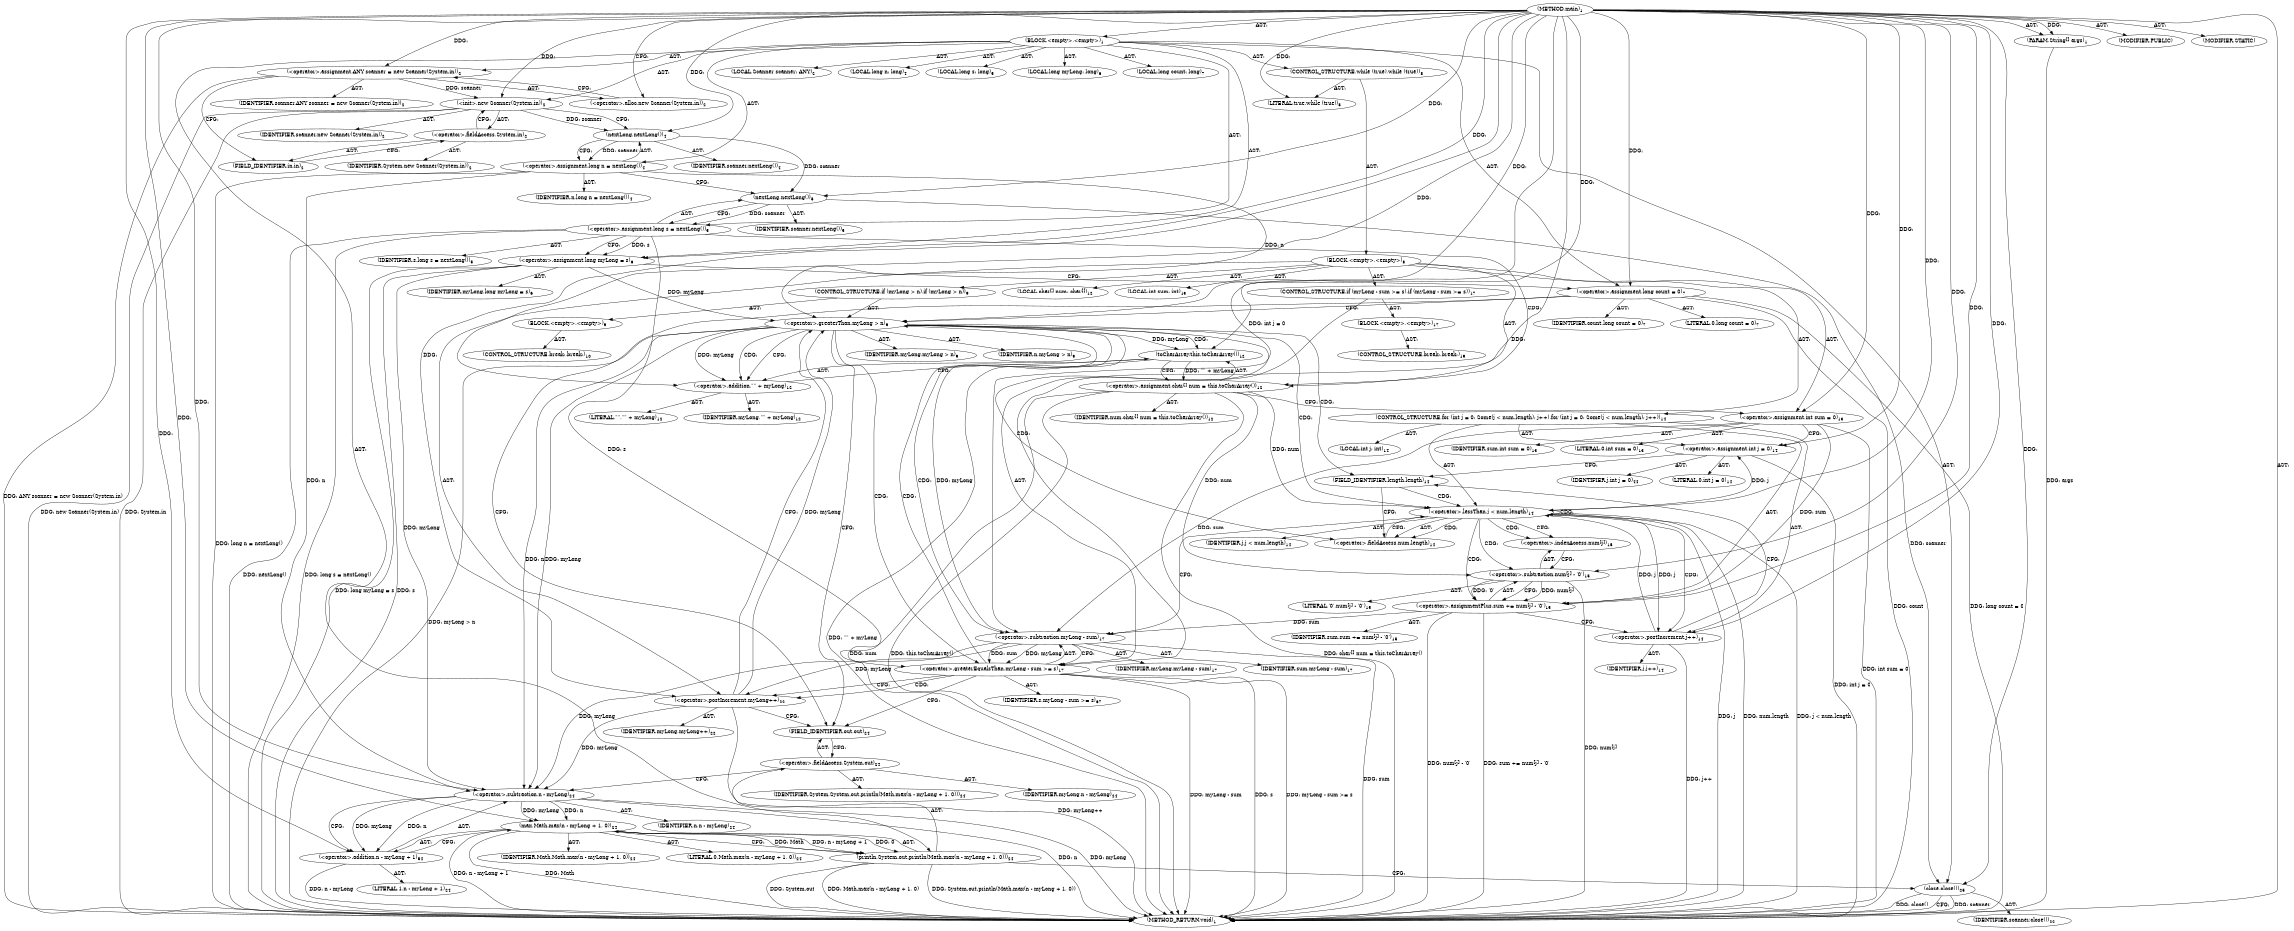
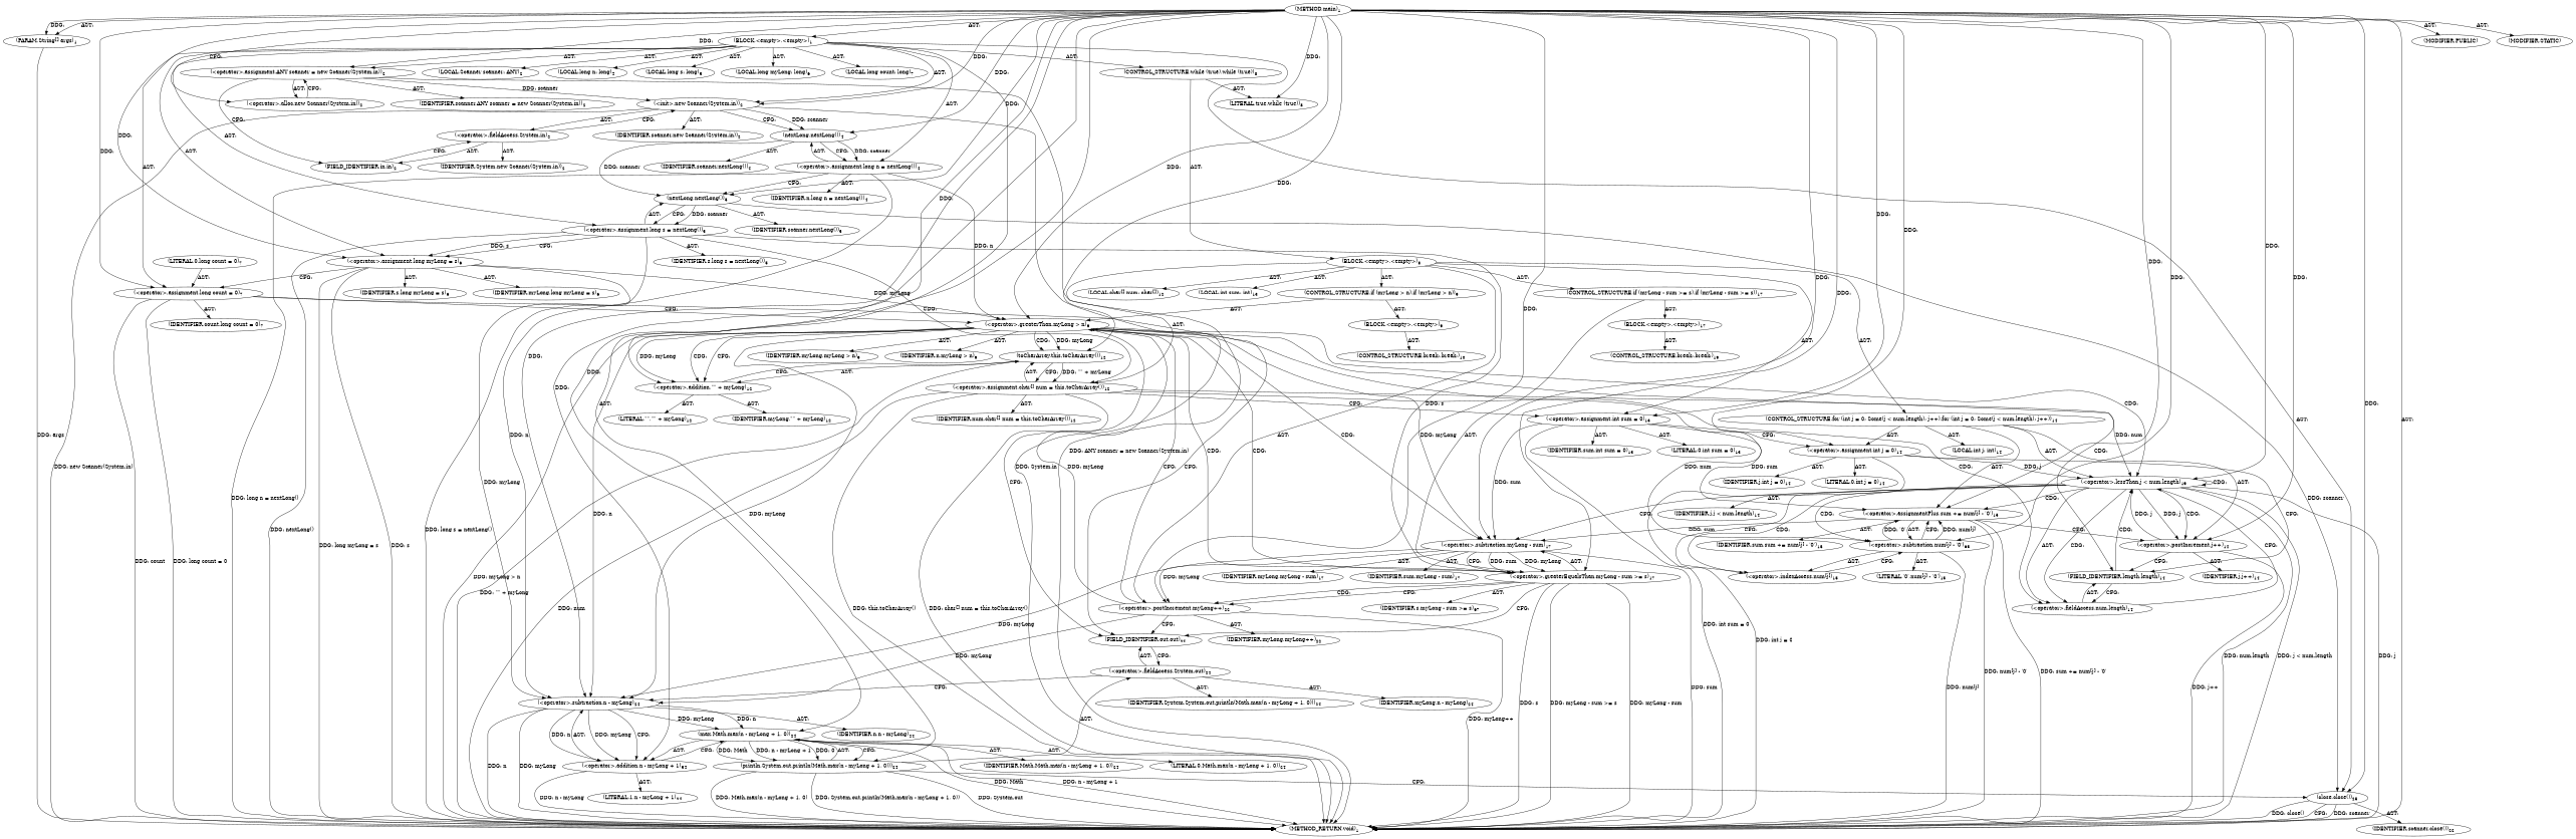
  digraph {
    n1 [label=<(METHOD,main)<SUB>1</SUB>>]
    n2 [label=<(PARAM,String[] args)<SUB>1</SUB>>]
    n3 [label=<(BLOCK,&lt;empty&gt;,&lt;empty&gt;)<SUB>1</SUB>>]
    n4 [label=<(&lt;operator&gt;.assignment,ANY scanner = new Scanner(System.in))<SUB>2</SUB>>]
    n5 [label=<(&lt;operator&gt;.alloc,new Scanner(System.in))<SUB>2</SUB>>]
    n6 [label=<(&lt;init&gt;,new Scanner(System.in))<SUB>2</SUB>>]
    n7 [label=<(nextLong,nextLong())<SUB>4</SUB>>]
    n8 [label=<(nextLong,nextLong())<SUB>5</SUB>>]
    n9 [label=<(&lt;operator&gt;.assignment,long myLong = s)<SUB>6</SUB>>]
    n10 [label=<(&lt;operator&gt;.assignment,long count = 0)<SUB>7</SUB>>]
    n11 [label=<(LITERAL,true,while (true))<SUB>8</SUB>>]
    n12 [label=<(&lt;operator&gt;.greaterThan,myLong &gt; n)<SUB>9</SUB>>]
    n13 [label=<(toCharArray,this.toCharArray())<SUB>12</SUB>>]
    n14 [label=<(&lt;operator&gt;.addition,&quot;&quot; + myLong)<SUB>12</SUB>>]
    n15 [label=<(&lt;operator&gt;.assignment,int sum = 0)<SUB>13</SUB>>]
    n16 [label=<(&lt;operator&gt;.assignment,int j = 0)<SUB>14</SUB>>]
-   n17 [label=<(&lt;operator&gt;.lessThan,j &lt; num.length)<SUB>14</SUB>>]
+   n17 [label=<(&lt;operator&gt;.lessThan,j &lt; num.length)<SUB>19</SUB>>]
    n18 [label=<(&lt;operator&gt;.postIncrement,j++)<SUB>14</SUB>>]
    n19 [label=<(&lt;operator&gt;.assignmentPlus,sum += num[j] - '0')<SUB>15</SUB>>]
-   n20 [label=<(&lt;operator&gt;.subtraction,num[j] - '0')<SUB>15</SUB>>]
+   n20 [label=<(&lt;operator&gt;.subtraction,num[j] - '0')<SUB>65</SUB>>]
    n21 [label=<(&lt;operator&gt;.greaterEqualsThan,myLong - sum &gt;= s)<SUB>17</SUB>>]
    n22 [label=<(&lt;operator&gt;.subtraction,myLong - sum)<SUB>17</SUB>>]
    n23 [label=<(&lt;operator&gt;.postIncrement,myLong++)<SUB>22</SUB>>]
    n24 [label=<(max,Math.max(n - myLong + 1, 0))<SUB>24</SUB>>]
    n25 [label=<(&lt;operator&gt;.addition,n - myLong + 1)<SUB>54</SUB>>]
    n26 [label=<(&lt;operator&gt;.subtraction,n - myLong)<SUB>24</SUB>>]
    n27 [label=<(close,close())<SUB>25</SUB>>]
    n28 [label=<(MODIFIER,PUBLIC)>]
    n29 [label=<(MODIFIER,STATIC)>]
    n30 [label=<(METHOD_RETURN,void)<SUB>1</SUB>>]
    n31 [label=<(LOCAL,Scanner scanner: ANY)<SUB>2</SUB>>]
    n32 [label=<(LOCAL,long n: long)<SUB>4</SUB>>]
    n33 [label=<(&lt;operator&gt;.assignment,long n = nextLong())<SUB>4</SUB>>]
    n34 [label=<(LOCAL,long s: long)<SUB>5</SUB>>]
    n35 [label=<(&lt;operator&gt;.assignment,long s = nextLong())<SUB>5</SUB>>]
    n36 [label=<(LOCAL,long myLong: long)<SUB>6</SUB>>]
    n37 [label=<(LOCAL,long count: long)<SUB>7</SUB>>]
    n38 [label=<(CONTROL_STRUCTURE,while (true),while (true))<SUB>8</SUB>>]
    n39 [label=<(println,System.out.println(Math.max(n - myLong + 1, 0)))<SUB>24</SUB>>]
    n40 [label=<(IDENTIFIER,scanner,ANY scanner = new Scanner(System.in))<SUB>2</SUB>>]
    n41 [label=<(FIELD_IDENTIFIER,in,in)<SUB>2</SUB>>]
    n42 [label=<(IDENTIFIER,scanner,new Scanner(System.in))<SUB>2</SUB>>]
    n43 [label=<(&lt;operator&gt;.fieldAccess,System.in)<SUB>2</SUB>>]
    n44 [label=<(IDENTIFIER,scanner,nextLong())<SUB>4</SUB>>]
    n45 [label=<(IDENTIFIER,scanner,nextLong())<SUB>5</SUB>>]
    n46 [label=<(IDENTIFIER,myLong,long myLong = s)<SUB>6</SUB>>]
+   n47 [label=<(IDENTIFIER,s,long myLong = s)<SUB>6</SUB>>]
    n48 [label=<(IDENTIFIER,count,long count = 0)<SUB>7</SUB>>]
    n49 [label=<(LITERAL,0,long count = 0)<SUB>7</SUB>>]
    n50 [label=<(FIELD_IDENTIFIER,out,out)<SUB>24</SUB>>]
    n51 [label=<(IDENTIFIER,myLong,myLong &gt; n)<SUB>9</SUB>>]
    n52 [label=<(IDENTIFIER,n,myLong &gt; n)<SUB>9</SUB>>]
    n53 [label=<(&lt;operator&gt;.fieldAccess,num.length)<SUB>14</SUB>>]
    n54 [label=<(FIELD_IDENTIFIER,length,length)<SUB>14</SUB>>]
    n55 [label=<(&lt;operator&gt;.assignment,char[] num = this.toCharArray())<SUB>12</SUB>>]
    n56 [label=<(LITERAL,&quot;&quot;,&quot;&quot; + myLong)<SUB>12</SUB>>]
    n57 [label=<(IDENTIFIER,myLong,&quot;&quot; + myLong)<SUB>12</SUB>>]
    n58 [label=<(IDENTIFIER,sum,int sum = 0)<SUB>13</SUB>>]
    n59 [label=<(LITERAL,0,int sum = 0)<SUB>13</SUB>>]
-   n60 [label=<(IDENTIFIER,j,int j = 0)<SUB>44</SUB>>]
+   n60 [label=<(IDENTIFIER,j,int j = 0)<SUB>14</SUB>>]
    n61 [label=<(LITERAL,0,int j = 0)<SUB>14</SUB>>]
    n62 [label=<(IDENTIFIER,j,j &lt; num.length)<SUB>14</SUB>>]
    n63 [label=<(&lt;operator&gt;.indexAccess,num[j])<SUB>15</SUB>>]
    n64 [label=<(IDENTIFIER,j,j++)<SUB>14</SUB>>]
    n65 [label=<(IDENTIFIER,sum,sum += num[j] - '0')<SUB>15</SUB>>]
    n66 [label=<(LITERAL,'0',num[j] - '0')<SUB>15</SUB>>]
    n67 [label=<(IDENTIFIER,s,myLong - sum &gt;= s)<SUB>67</SUB>>]
    n68 [label=<(IDENTIFIER,myLong,myLong - sum)<SUB>17</SUB>>]
    n69 [label=<(IDENTIFIER,sum,myLong - sum)<SUB>17</SUB>>]
    n70 [label=<(IDENTIFIER,myLong,myLong++)<SUB>22</SUB>>]
    n71 [label=<(IDENTIFIER,Math,Math.max(n - myLong + 1, 0))<SUB>24</SUB>>]
    n72 [label=<(LITERAL,0,Math.max(n - myLong + 1, 0))<SUB>24</SUB>>]
    n73 [label=<(LITERAL,1,n - myLong + 1)<SUB>24</SUB>>]
    n74 [label=<(IDENTIFIER,n,n - myLong)<SUB>24</SUB>>]
    n75 [label=<(IDENTIFIER,scanner,close())<SUB>22</SUB>>]
    n76 [label=<(IDENTIFIER,n,long n = nextLong())<SUB>4</SUB>>]
    n77 [label=<(IDENTIFIER,s,long s = nextLong())<SUB>5</SUB>>]
    n78 [label=<(BLOCK,&lt;empty&gt;,&lt;empty&gt;)<SUB>8</SUB>>]
    n79 [label=<(&lt;operator&gt;.fieldAccess,System.out)<SUB>24</SUB>>]
    n80 [label=<(IDENTIFIER,System,new Scanner(System.in))<SUB>2</SUB>>]
    n81 [label=<(CONTROL_STRUCTURE,if (myLong &gt; n),if (myLong &gt; n))<SUB>9</SUB>>]
    n82 [label=<(LOCAL,char[] num: char[])<SUB>12</SUB>>]
    n83 [label=<(LOCAL,int sum: int)<SUB>13</SUB>>]
    n84 [label=<(CONTROL_STRUCTURE,for (int j = 0; Some(j &lt; num.length); j++),for (int j = 0; Some(j &lt; num.length); j++))<SUB>14</SUB>>]
    n85 [label=<(CONTROL_STRUCTURE,if (myLong - sum &gt;= s),if (myLong - sum &gt;= s))<SUB>17</SUB>>]
    n86 [label=<(BLOCK,&lt;empty&gt;,&lt;empty&gt;)<SUB>9</SUB>>]
    n87 [label=<(IDENTIFIER,num,char[] num = this.toCharArray())<SUB>12</SUB>>]
    n88 [label=<(LOCAL,int j: int)<SUB>14</SUB>>]
    n89 [label=<(BLOCK,&lt;empty&gt;,&lt;empty&gt;)<SUB>17</SUB>>]
    n90 [label=<(CONTROL_STRUCTURE,break;,break;)<SUB>10</SUB>>]
    n91 [label=<(CONTROL_STRUCTURE,break;,break;)<SUB>19</SUB>>]
    n92 [label=<(IDENTIFIER,System,System.out.println(Math.max(n - myLong + 1, 0)))<SUB>24</SUB>>]
    n93 [label=<(IDENTIFIER,myLong,n - myLong)<SUB>24</SUB>>]
    n1 -> n2 [label="AST: "]
    n1 -> n2 [label="DDG: "]
    n1 -> n3 [label="AST: "]
    n1 -> n4 [label="DDG: "]
    n1 -> n5 [label="CFG: "]
    n1 -> n6 [label="DDG: "]
    n1 -> n7 [label="DDG: "]
    n1 -> n8 [label="DDG: "]
    n1 -> n9 [label="DDG: "]
    n1 -> n10 [label="DDG: "]
    n1 -> n11 [label="DDG: "]
    n1 -> n12 [label="DDG: "]
    n1 -> n13 [label="DDG: "]
    n1 -> n14 [label="DDG: "]
    n1 -> n15 [label="DDG: "]
    n1 -> n16 [label="DDG: "]
    n1 -> n17 [label="DDG: "]
    n1 -> n18 [label="DDG: "]
    n1 -> n19 [label="DDG: "]
    n1 -> n20 [label="DDG: "]
    n1 -> n21 [label="DDG: "]
-   n1 -> n22 [label="DDG: int j = 0"]
+   n1 -> n22 [label="DDG: "]
    n1 -> n23 [label="DDG: "]
    n1 -> n24 [label="DDG: "]
    n1 -> n25 [label="DDG: "]
    n1 -> n26 [label="DDG: "]
    n1 -> n27 [label="DDG: "]
    n1 -> n28 [label="AST: "]
    n1 -> n29 [label="AST: "]
    n1 -> n30 [label="AST: "]
    n2 -> n30 [label="DDG: args"]
    n3 -> n4 [label="AST: "]
    n3 -> n6 [label="AST: "]
    n3 -> n9 [label="AST: "]
    n3 -> n10 [label="AST: "]
    n3 -> n27 [label="AST: "]
    n3 -> n31 [label="AST: "]
    n3 -> n32 [label="AST: "]
    n3 -> n33 [label="AST: "]
    n3 -> n34 [label="AST: "]
    n3 -> n35 [label="AST: "]
    n3 -> n36 [label="AST: "]
    n3 -> n37 [label="AST: "]
    n3 -> n38 [label="AST: "]
    n3 -> n39 [label="AST: "]
    n4 -> n5 [label="AST: "]
    n4 -> n6 [label="DDG: scanner"]
    n4 -> n30 [label="DDG: ANY scanner = new Scanner(System.in)"]
    n4 -> n40 [label="AST: "]
    n4 -> n41 [label="CFG: "]
    n5 -> n4 [label="CFG: "]
    n6 -> n7 [label="CFG: "]
    n6 -> n7 [label="DDG: scanner"]
    n6 -> n30 [label="DDG: System.in"]
    n6 -> n30 [label="DDG: new Scanner(System.in)"]
    n6 -> n42 [label="AST: "]
    n6 -> n43 [label="AST: "]
    n7 -> n8 [label="DDG: scanner"]
    n7 -> n33 [label="CFG: "]
    n7 -> n33 [label="DDG: scanner"]
    n7 -> n44 [label="AST: "]
    n8 -> n27 [label="DDG: scanner"]
    n8 -> n35 [label="CFG: "]
    n8 -> n35 [label="DDG: scanner"]
    n8 -> n45 [label="AST: "]
    n9 -> n10 [label="CFG: "]
    n9 -> n12 [label="DDG: myLong"]
    n9 -> n26 [label="DDG: myLong"]
    n9 -> n30 [label="DDG: s"]
    n9 -> n30 [label="DDG: long myLong = s"]
    n9 -> n46 [label="AST: "]
+   n9 -> n47 [label="AST: "]
    n10 -> n12 [label="CFG: "]
    n10 -> n30 [label="DDG: count"]
    n10 -> n30 [label="DDG: long count = 0"]
    n10 -> n48 [label="AST: "]
-   n10 -> n49 [label="AST: "]
+   n49 -> n10 [label="AST: "]
    n10 -> n50 [label="CFG: "]
    n12 -> n13 [label="DDG: myLong"]
    n12 -> n13 [label="CDG: "]
    n12 -> n14 [label="CFG: "]
    n12 -> n14 [label="DDG: myLong"]
    n12 -> n14 [label="CDG: "]
    n12 -> n17 [label="CDG: "]
    n12 -> n21 [label="CDG: "]
    n12 -> n22 [label="DDG: myLong"]
    n12 -> n22 [label="CDG: "]
    n12 -> n26 [label="DDG: n"]
    n12 -> n26 [label="DDG: myLong"]
    n12 -> n30 [label="DDG: myLong &gt; n"]
    n12 -> n50 [label="CFG: "]
    n12 -> n51 [label="AST: "]
    n12 -> n52 [label="AST: "]
    n12 -> n53 [label="CDG: "]
    n12 -> n54 [label="CDG: "]
    n13 -> n14 [label="AST: "]
    n13 -> n30 [label="DDG: &quot;&quot; + myLong"]
    n13 -> n55 [label="CFG: "]
    n13 -> n55 [label="DDG: &quot;&quot; + myLong"]
    n14 -> n13 [label="CFG: "]
    n14 -> n56 [label="AST: "]
    n14 -> n57 [label="AST: "]
    n15 -> n16 [label="CFG: "]
    n15 -> n19 [label="DDG: sum"]
    n15 -> n22 [label="DDG: sum"]
    n15 -> n30 [label="DDG: int sum = 0"]
    n15 -> n58 [label="AST: "]
    n15 -> n59 [label="AST: "]
-   n17 -> n16 [label="DDG: j"]
+   n16 -> n17 [label="DDG: j"]
    n16 -> n30 [label="DDG: int j = 0"]
    n16 -> n54 [label="CFG: "]
    n16 -> n60 [label="AST: "]
    n16 -> n61 [label="AST: "]
    n17 -> n17 [label="CDG: "]
    n17 -> n18 [label="DDG: j"]
    n17 -> n18 [label="CDG: "]
    n17 -> n19 [label="CDG: "]
    n17 -> n20 [label="CDG: "]
    n17 -> n22 [label="CFG: "]
    n17 -> n30 [label="DDG: j"]
    n17 -> n30 [label="DDG: num.length"]
    n17 -> n30 [label="DDG: j &lt; num.length"]
    n17 -> n53 [label="AST: "]
    n17 -> n53 [label="CDG: "]
    n17 -> n62 [label="AST: "]
    n17 -> n63 [label="CFG: "]
    n17 -> n63 [label="CDG: "]
    n18 -> n17 [label="DDG: j"]
    n18 -> n30 [label="DDG: j++"]
    n18 -> n54 [label="CFG: "]
    n18 -> n64 [label="AST: "]
    n19 -> n18 [label="CFG: "]
    n19 -> n20 [label="AST: "]
    n19 -> n22 [label="DDG: sum"]
    n19 -> n30 [label="DDG: num[j] - '0'"]
    n19 -> n30 [label="DDG: sum += num[j] - '0'"]
    n19 -> n65 [label="AST: "]
    n20 -> n19 [label="CFG: "]
    n20 -> n19 [label="DDG: num[j]"]
    n20 -> n19 [label="DDG: '0'"]
    n20 -> n30 [label="DDG: num[j]"]
    n20 -> n63 [label="AST: "]
    n20 -> n66 [label="AST: "]
    n21 -> n12 [label="CDG: "]
    n21 -> n22 [label="AST: "]
    n21 -> n23 [label="CFG: "]
    n21 -> n23 [label="CDG: "]
    n21 -> n30 [label="DDG: myLong - sum"]
    n21 -> n30 [label="DDG: s"]
    n21 -> n30 [label="DDG: myLong - sum &gt;= s"]
    n21 -> n50 [label="CFG: "]
    n21 -> n67 [label="AST: "]
    n22 -> n21 [label="CFG: "]
    n22 -> n21 [label="DDG: myLong"]
    n22 -> n21 [label="DDG: sum"]
    n22 -> n23 [label="DDG: myLong"]
    n22 -> n26 [label="DDG: myLong"]
    n22 -> n30 [label="DDG: sum"]
    n22 -> n68 [label="AST: "]
    n22 -> n69 [label="AST: "]
    n23 -> n12 [label="CFG: "]
    n23 -> n12 [label="DDG: myLong"]
    n23 -> n26 [label="DDG: myLong"]
    n23 -> n30 [label="DDG: myLong++"]
    n23 -> n50 [label="CFG: "]
    n23 -> n70 [label="AST: "]
    n24 -> n25 [label="AST: "]
    n24 -> n30 [label="DDG: n - myLong + 1"]
    n24 -> n30 [label="DDG: Math"]
    n24 -> n39 [label="CFG: "]
    n24 -> n39 [label="DDG: Math"]
    n24 -> n39 [label="DDG: n - myLong + 1"]
    n24 -> n39 [label="DDG: 0"]
    n24 -> n71 [label="AST: "]
    n24 -> n72 [label="AST: "]
    n25 -> n24 [label="CFG: "]
    n25 -> n26 [label="AST: "]
    n25 -> n30 [label="DDG: n - myLong"]
    n25 -> n73 [label="AST: "]
    n26 -> n24 [label="DDG: n"]
    n26 -> n24 [label="DDG: myLong"]
    n26 -> n25 [label="CFG: "]
    n26 -> n25 [label="DDG: n"]
    n26 -> n25 [label="DDG: myLong"]
    n26 -> n30 [label="DDG: n"]
    n26 -> n30 [label="DDG: myLong"]
    n26 -> n74 [label="AST: "]
    n27 -> n30 [label="CFG: "]
    n27 -> n30 [label="DDG: scanner"]
    n27 -> n30 [label="DDG: close()"]
    n27 -> n75 [label="AST: "]
    n33 -> n7 [label="AST: "]
    n33 -> n8 [label="CFG: "]
    n33 -> n12 [label="DDG: n"]
    n33 -> n26 [label="DDG: n"]
    n33 -> n30 [label="DDG: long n = nextLong()"]
    n33 -> n76 [label="AST: "]
    n35 -> n8 [label="AST: "]
    n35 -> n9 [label="CFG: "]
    n35 -> n9 [label="DDG: s"]
    n35 -> n21 [label="DDG: s"]
    n35 -> n30 [label="DDG: nextLong()"]
    n35 -> n30 [label="DDG: long s = nextLong()"]
    n35 -> n55 [label="CDG: "]
    n35 -> n77 [label="AST: "]
    n38 -> n11 [label="AST: "]
    n38 -> n78 [label="AST: "]
    n39 -> n24 [label="AST: "]
    n39 -> n27 [label="CFG: "]
    n39 -> n30 [label="DDG: System.out"]
    n39 -> n30 [label="DDG: Math.max(n - myLong + 1, 0)"]
    n39 -> n30 [label="DDG: System.out.println(Math.max(n - myLong + 1, 0))"]
    n39 -> n79 [label="AST: "]
    n41 -> n43 [label="CFG: "]
    n43 -> n6 [label="CFG: "]
    n43 -> n41 [label="AST: "]
    n43 -> n80 [label="AST: "]
    n50 -> n79 [label="CFG: "]
    n53 -> n17 [label="CFG: "]
+   n53 -> n54 [label="AST: "]
    n54 -> n17 [label="CDG: "]
    n54 -> n53 [label="CFG: "]
    n55 -> n13 [label="AST: "]
    n55 -> n15 [label="CFG: "]
    n55 -> n17 [label="DDG: num"]
    n55 -> n20 [label="DDG: num"]
    n55 -> n30 [label="DDG: num"]
    n55 -> n30 [label="DDG: this.toCharArray()"]
    n55 -> n30 [label="DDG: char[] num = this.toCharArray()"]
    n55 -> n87 [label="AST: "]
    n63 -> n20 [label="CFG: "]
    n78 -> n15 [label="AST: "]
    n78 -> n23 [label="AST: "]
    n78 -> n55 [label="AST: "]
    n78 -> n81 [label="AST: "]
    n78 -> n82 [label="AST: "]
    n78 -> n83 [label="AST: "]
    n78 -> n84 [label="AST: "]
    n78 -> n85 [label="AST: "]
    n79 -> n26 [label="CFG: "]
    n79 -> n50 [label="AST: "]
    n79 -> n92 [label="AST: "]
    n79 -> n93 [label="AST: "]
    n81 -> n12 [label="AST: "]
    n81 -> n86 [label="AST: "]
    n84 -> n16 [label="AST: "]
    n84 -> n17 [label="AST: "]
    n84 -> n18 [label="AST: "]
    n84 -> n19 [label="AST: "]
    n84 -> n88 [label="AST: "]
    n85 -> n21 [label="AST: "]
    n85 -> n89 [label="AST: "]
    n86 -> n90 [label="AST: "]
    n89 -> n91 [label="AST: "]
  }
